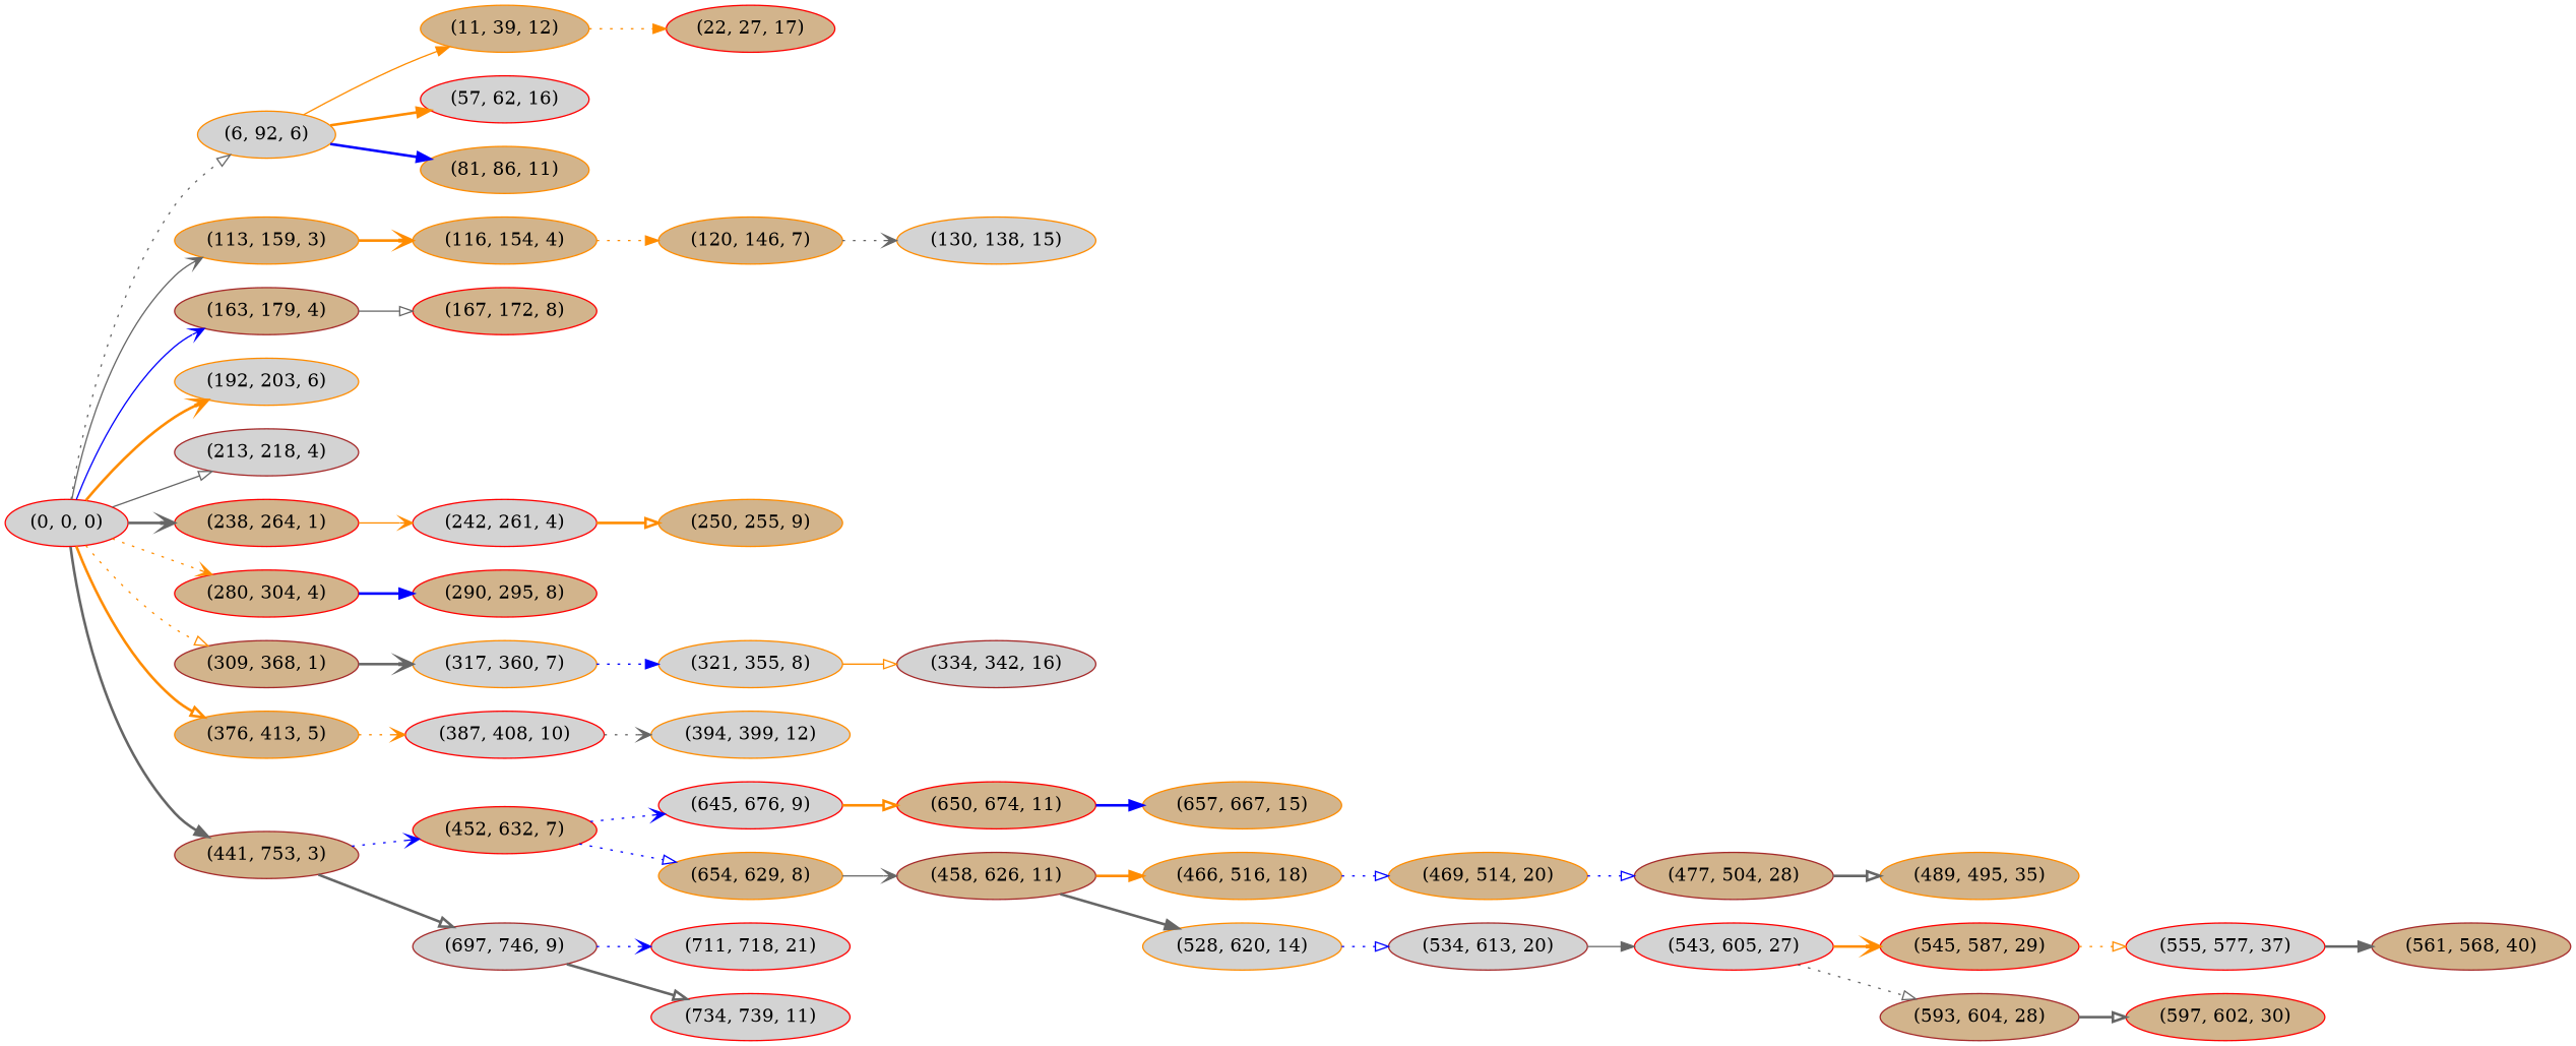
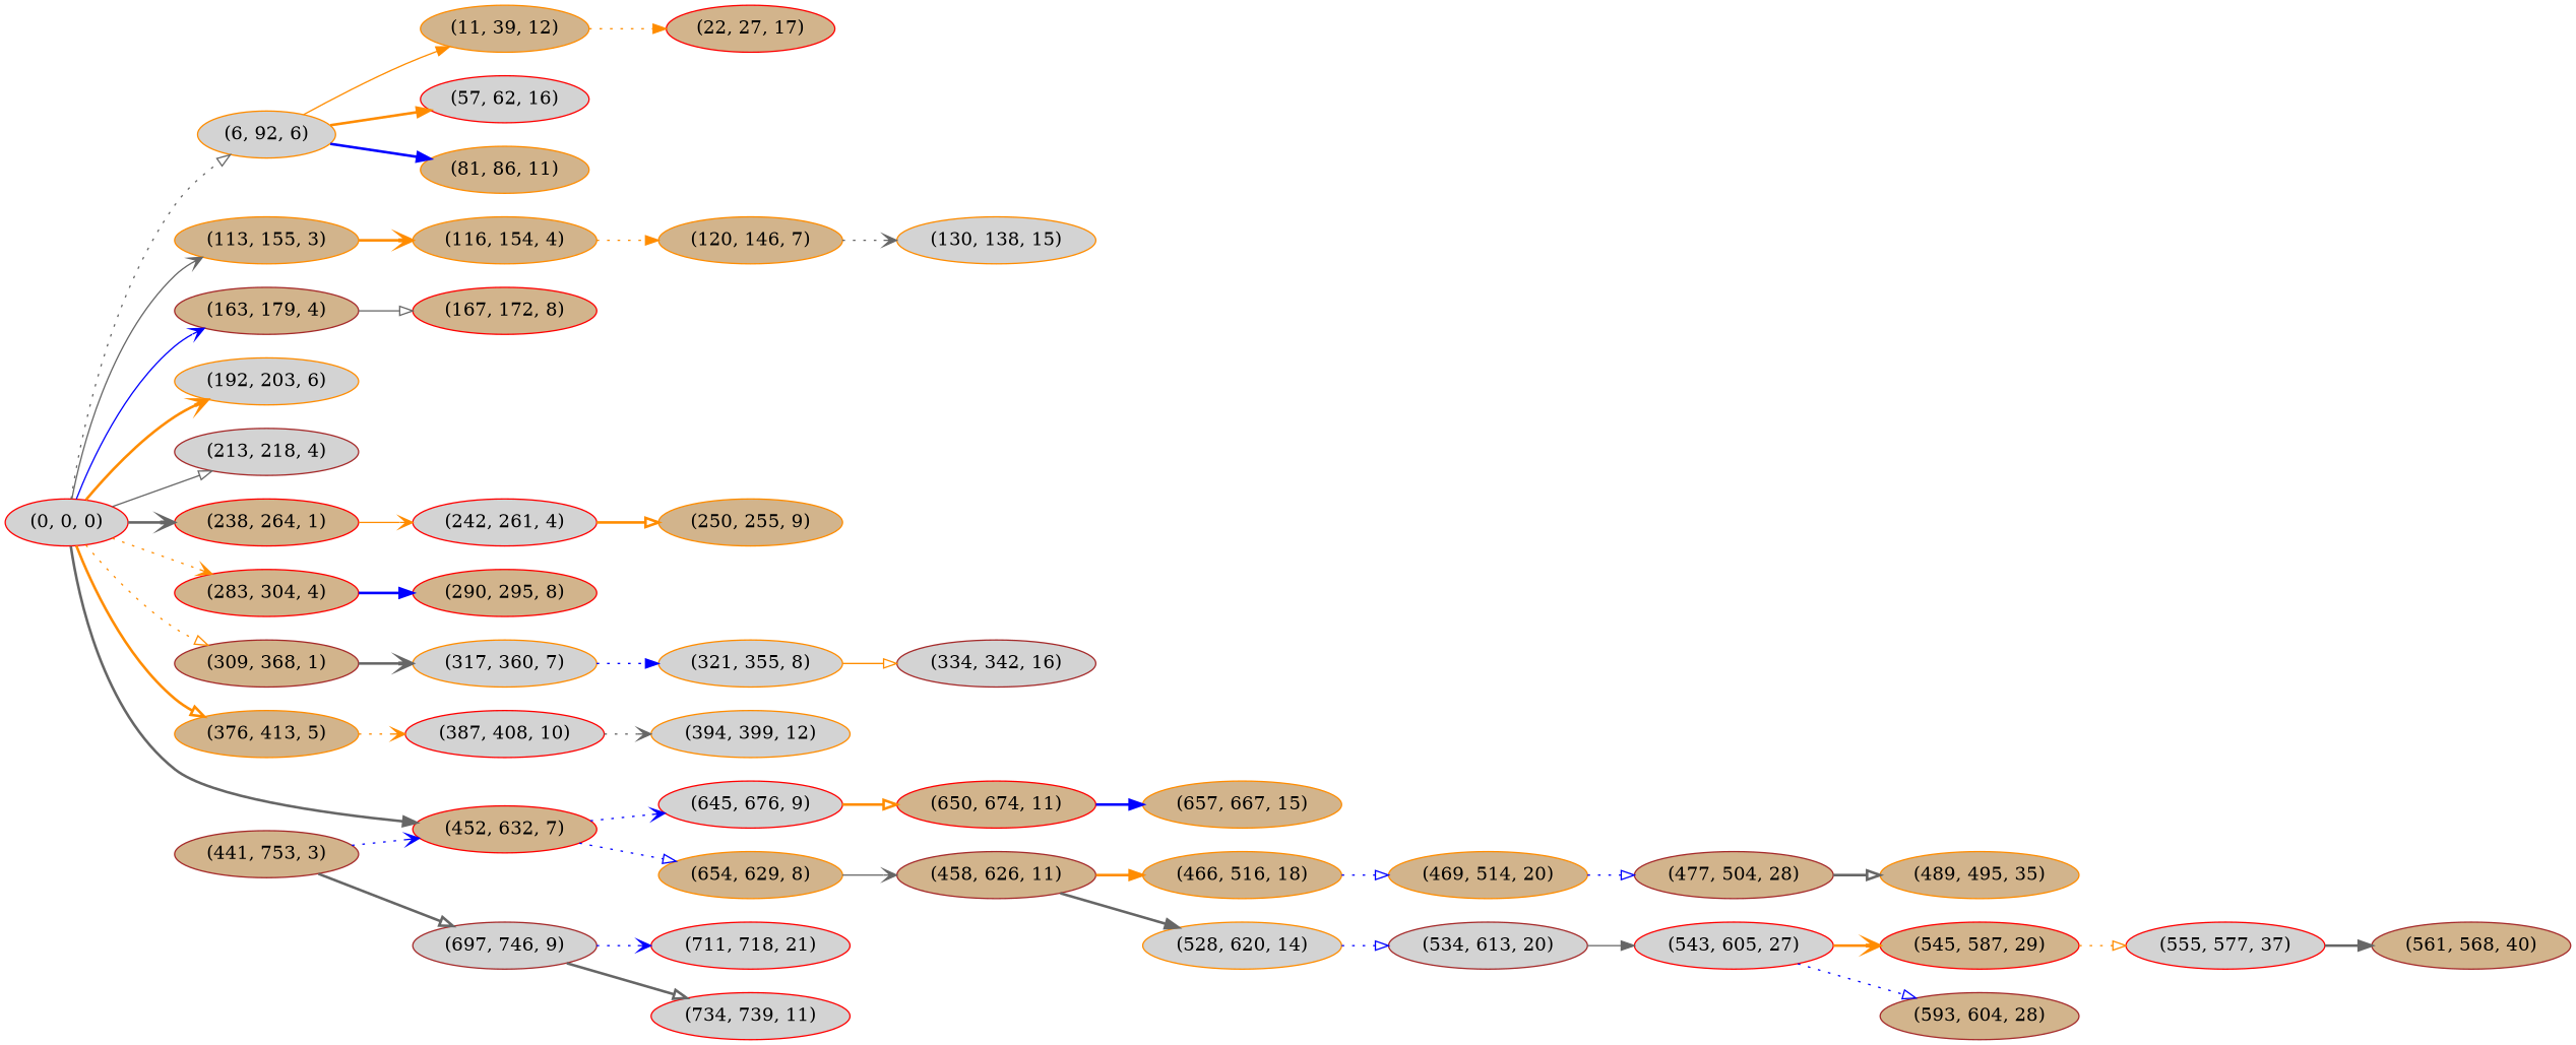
  digraph {
    rankdir=LR
    node [color=darkorange fillcolor=tan style=filled]
    edge [arrowhead=onormal color=gray40 style=bold]
    "(0, 0, 0)" [color=red fillcolor=lightgrey]
    "(6, 92, 6)" [fillcolor=lightgrey]
-   "(113, 155, 3)" [label="(113, 159, 3)"]
+   "(113, 155, 3)"
    "(163, 179, 4)" [color=brown]
    "(192, 203, 6)" [fillcolor=lightgrey]
    "(213, 218, 4)" [color=brown fillcolor=lightgrey]
    "(238, 264, 1)" [color=red]
-   "(280, 304, 4)" [color=red]
+   "(280, 304, 4)" [color=red label="(283, 304, 4)"]
    "(309, 368, 1)" [color=brown]
    "(376, 413, 5)"
    "(441, 753, 3)" [color=brown]
    n12 [label="(11, 39, 12)"]
    "(57, 62, 16)" [color=red fillcolor=lightgrey]
    "(81, 86, 11)"
    "(116, 154, 4)"
    "(167, 172, 8)" [color=red]
    "(242, 261, 4)" [color=red fillcolor=lightgrey]
    "(290, 295, 8)" [color=red]
    "(317, 360, 7)" [fillcolor=lightgrey]
    "(387, 408, 10)" [color=red fillcolor=lightgrey]
    "(452, 632, 7)" [color=red]
    "(697, 746, 9)" [color=brown fillcolor=lightgrey]
    "(22, 27, 17)" [color=red]
    "(120, 146, 7)"
    "(130, 138, 15)" [fillcolor=lightgrey]
    "(250, 255, 9)"
    "(321, 355, 8)" [fillcolor=lightgrey]
    "(334, 342, 16)" [color=brown fillcolor=lightgrey]
    "(394, 399, 12)" [fillcolor=lightgrey]
    "(645, 676, 9)" [color=red fillcolor=lightgrey]
    n31 [label="(654, 629, 8)"]
    "(650, 674, 11)" [color=red]
    "(711, 718, 21)" [color=red fillcolor=lightgrey]
    "(734, 739, 11)" [color=red fillcolor=lightgrey]
    "(458, 626, 11)" [color=brown]
    "(466, 516, 18)"
    "(528, 620, 14)" [fillcolor=lightgrey]
    "(469, 514, 20)"
    "(534, 613, 20)" [color=brown fillcolor=lightgrey]
    "(477, 504, 28)" [color=brown]
    "(489, 495, 35)"
    "(543, 605, 27)" [color=red fillcolor=lightgrey]
    "(545, 587, 29)" [color=red]
    "(593, 604, 28)" [color=brown]
    "(555, 577, 37)" [color=red fillcolor=lightgrey]
-   "(597, 602, 30)" [color=red]
    "(561, 568, 40)" [color=brown]
    "(657, 667, 15)"
    "(0, 0, 0)" -> "(6, 92, 6)" [style=dotted]
    "(0, 0, 0)" -> "(113, 155, 3)" [arrowhead=vee style=solid]
    "(0, 0, 0)" -> "(163, 179, 4)" [arrowhead=vee color=blue style=solid]
    "(0, 0, 0)" -> "(192, 203, 6)" [arrowhead=vee color=darkorange]
    "(0, 0, 0)" -> "(213, 218, 4)" [style=solid]
    "(0, 0, 0)" -> "(238, 264, 1)" [arrowhead=vee]
    "(0, 0, 0)" -> "(280, 304, 4)" [arrowhead=vee color=darkorange style=dotted]
    "(0, 0, 0)" -> "(309, 368, 1)" [color=darkorange style=dotted]
    "(0, 0, 0)" -> "(376, 413, 5)" [color=darkorange]
-   "(0, 0, 0)" -> "(441, 753, 3)" [arrowhead=normal]
+   "(0, 0, 0)" -> "(452, 632, 7)" [arrowhead=normal]
    "(6, 92, 6)" -> n12 [arrowhead=normal color=darkorange style=solid]
    "(6, 92, 6)" -> "(57, 62, 16)" [arrowhead=normal color=darkorange]
    "(6, 92, 6)" -> "(81, 86, 11)" [arrowhead=normal color=blue]
    "(113, 155, 3)" -> "(116, 154, 4)" [arrowhead=vee color=darkorange]
    "(163, 179, 4)" -> "(167, 172, 8)" [style=solid]
    "(238, 264, 1)" -> "(242, 261, 4)" [arrowhead=vee color=darkorange style=solid]
    "(280, 304, 4)" -> "(290, 295, 8)" [arrowhead=normal color=blue]
    "(309, 368, 1)" -> "(317, 360, 7)" [arrowhead=vee]
    "(376, 413, 5)" -> "(387, 408, 10)" [arrowhead=vee color=darkorange style=dotted]
    "(441, 753, 3)" -> "(452, 632, 7)" [arrowhead=vee color=blue style=dotted]
    "(441, 753, 3)" -> "(697, 746, 9)"
    n12 -> "(22, 27, 17)" [arrowhead=normal color=darkorange style=dotted]
    "(116, 154, 4)" -> "(120, 146, 7)" [arrowhead=normal color=darkorange style=dotted]
    "(242, 261, 4)" -> "(250, 255, 9)" [color=darkorange]
    "(317, 360, 7)" -> "(321, 355, 8)" [arrowhead=normal color=blue style=dotted]
    "(387, 408, 10)" -> "(394, 399, 12)" [arrowhead=vee style=dotted]
    "(452, 632, 7)" -> "(645, 676, 9)" [arrowhead=vee color=blue style=dotted]
    "(452, 632, 7)" -> n31 [color=blue style=dotted]
    "(697, 746, 9)" -> "(711, 718, 21)" [arrowhead=vee color=blue style=dotted]
    "(697, 746, 9)" -> "(734, 739, 11)"
    "(120, 146, 7)" -> "(130, 138, 15)" [arrowhead=vee style=dotted]
    "(321, 355, 8)" -> "(334, 342, 16)" [color=darkorange style=solid]
    "(645, 676, 9)" -> "(650, 674, 11)" [color=darkorange]
    n31 -> "(458, 626, 11)" [arrowhead=vee style=solid]
    "(650, 674, 11)" -> "(657, 667, 15)" [arrowhead=normal color=blue]
    "(458, 626, 11)" -> "(466, 516, 18)" [arrowhead=normal color=darkorange]
    "(458, 626, 11)" -> "(528, 620, 14)" [arrowhead=normal]
    "(466, 516, 18)" -> "(469, 514, 20)" [color=blue style=dotted]
    "(528, 620, 14)" -> "(534, 613, 20)" [color=blue style=dotted]
    "(469, 514, 20)" -> "(477, 504, 28)" [color=blue style=dotted]
    "(534, 613, 20)" -> "(543, 605, 27)" [arrowhead=normal style=solid]
    "(477, 504, 28)" -> "(489, 495, 35)"
    "(543, 605, 27)" -> "(545, 587, 29)" [arrowhead=vee color=darkorange]
-   "(543, 605, 27)" -> "(593, 604, 28)" [style=dotted]
+   "(543, 605, 27)" -> "(593, 604, 28)" [color=blue style=dotted]
    "(545, 587, 29)" -> "(555, 577, 37)" [color=darkorange style=dotted]
-   "(593, 604, 28)" -> "(597, 602, 30)"
    "(555, 577, 37)" -> "(561, 568, 40)" [arrowhead=normal]
  }
